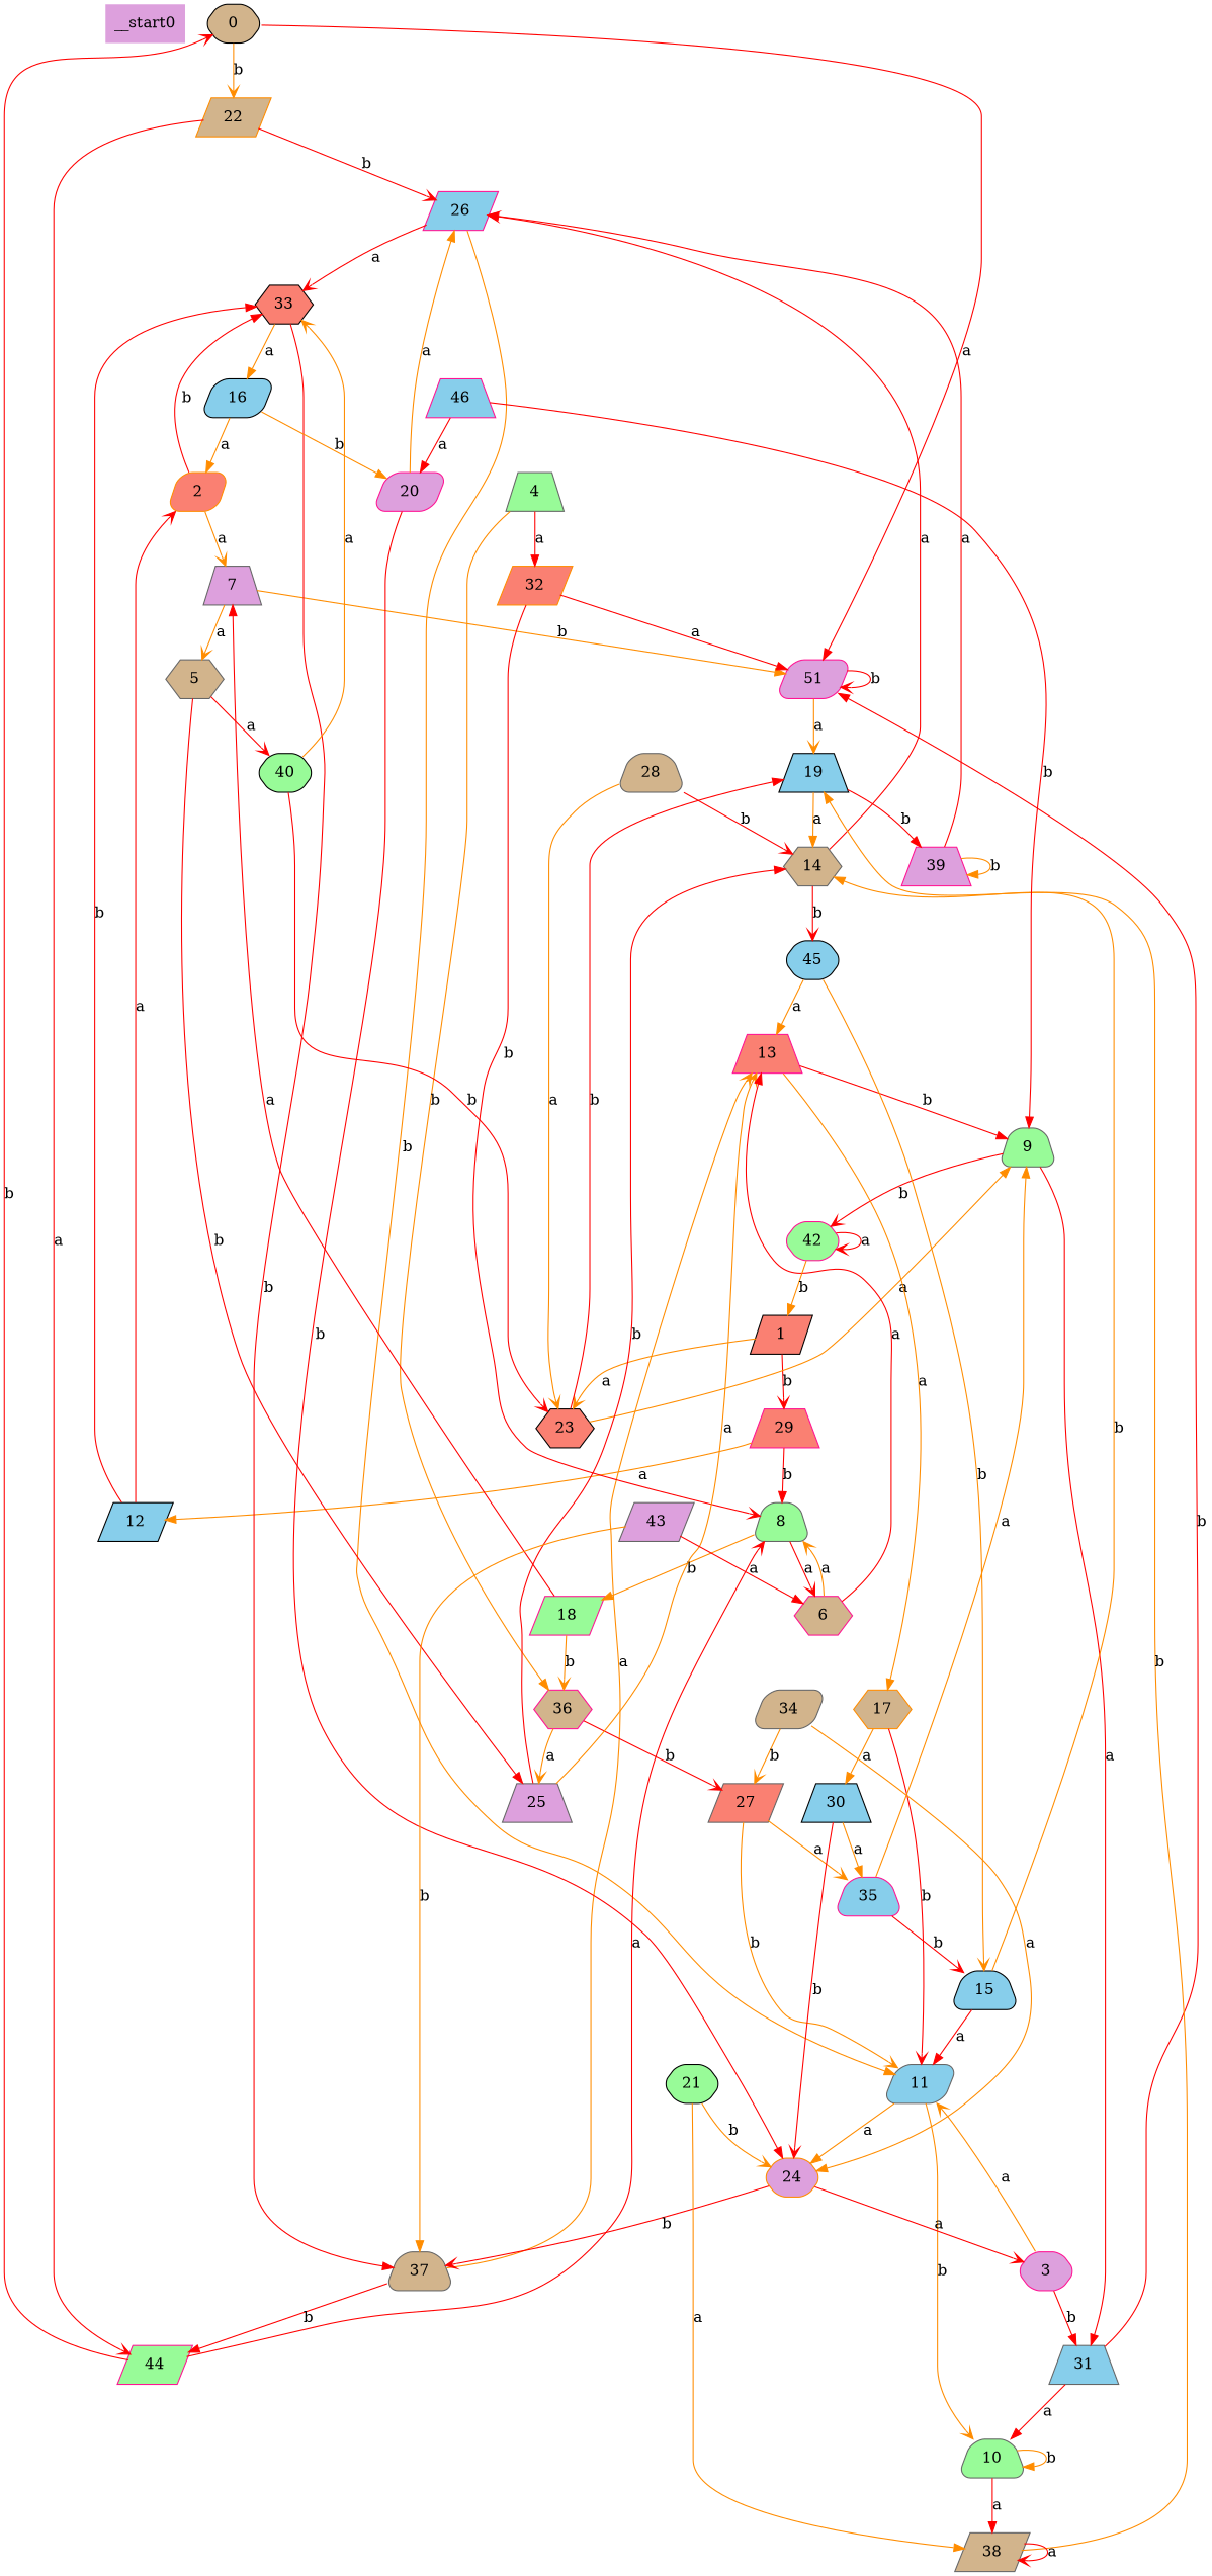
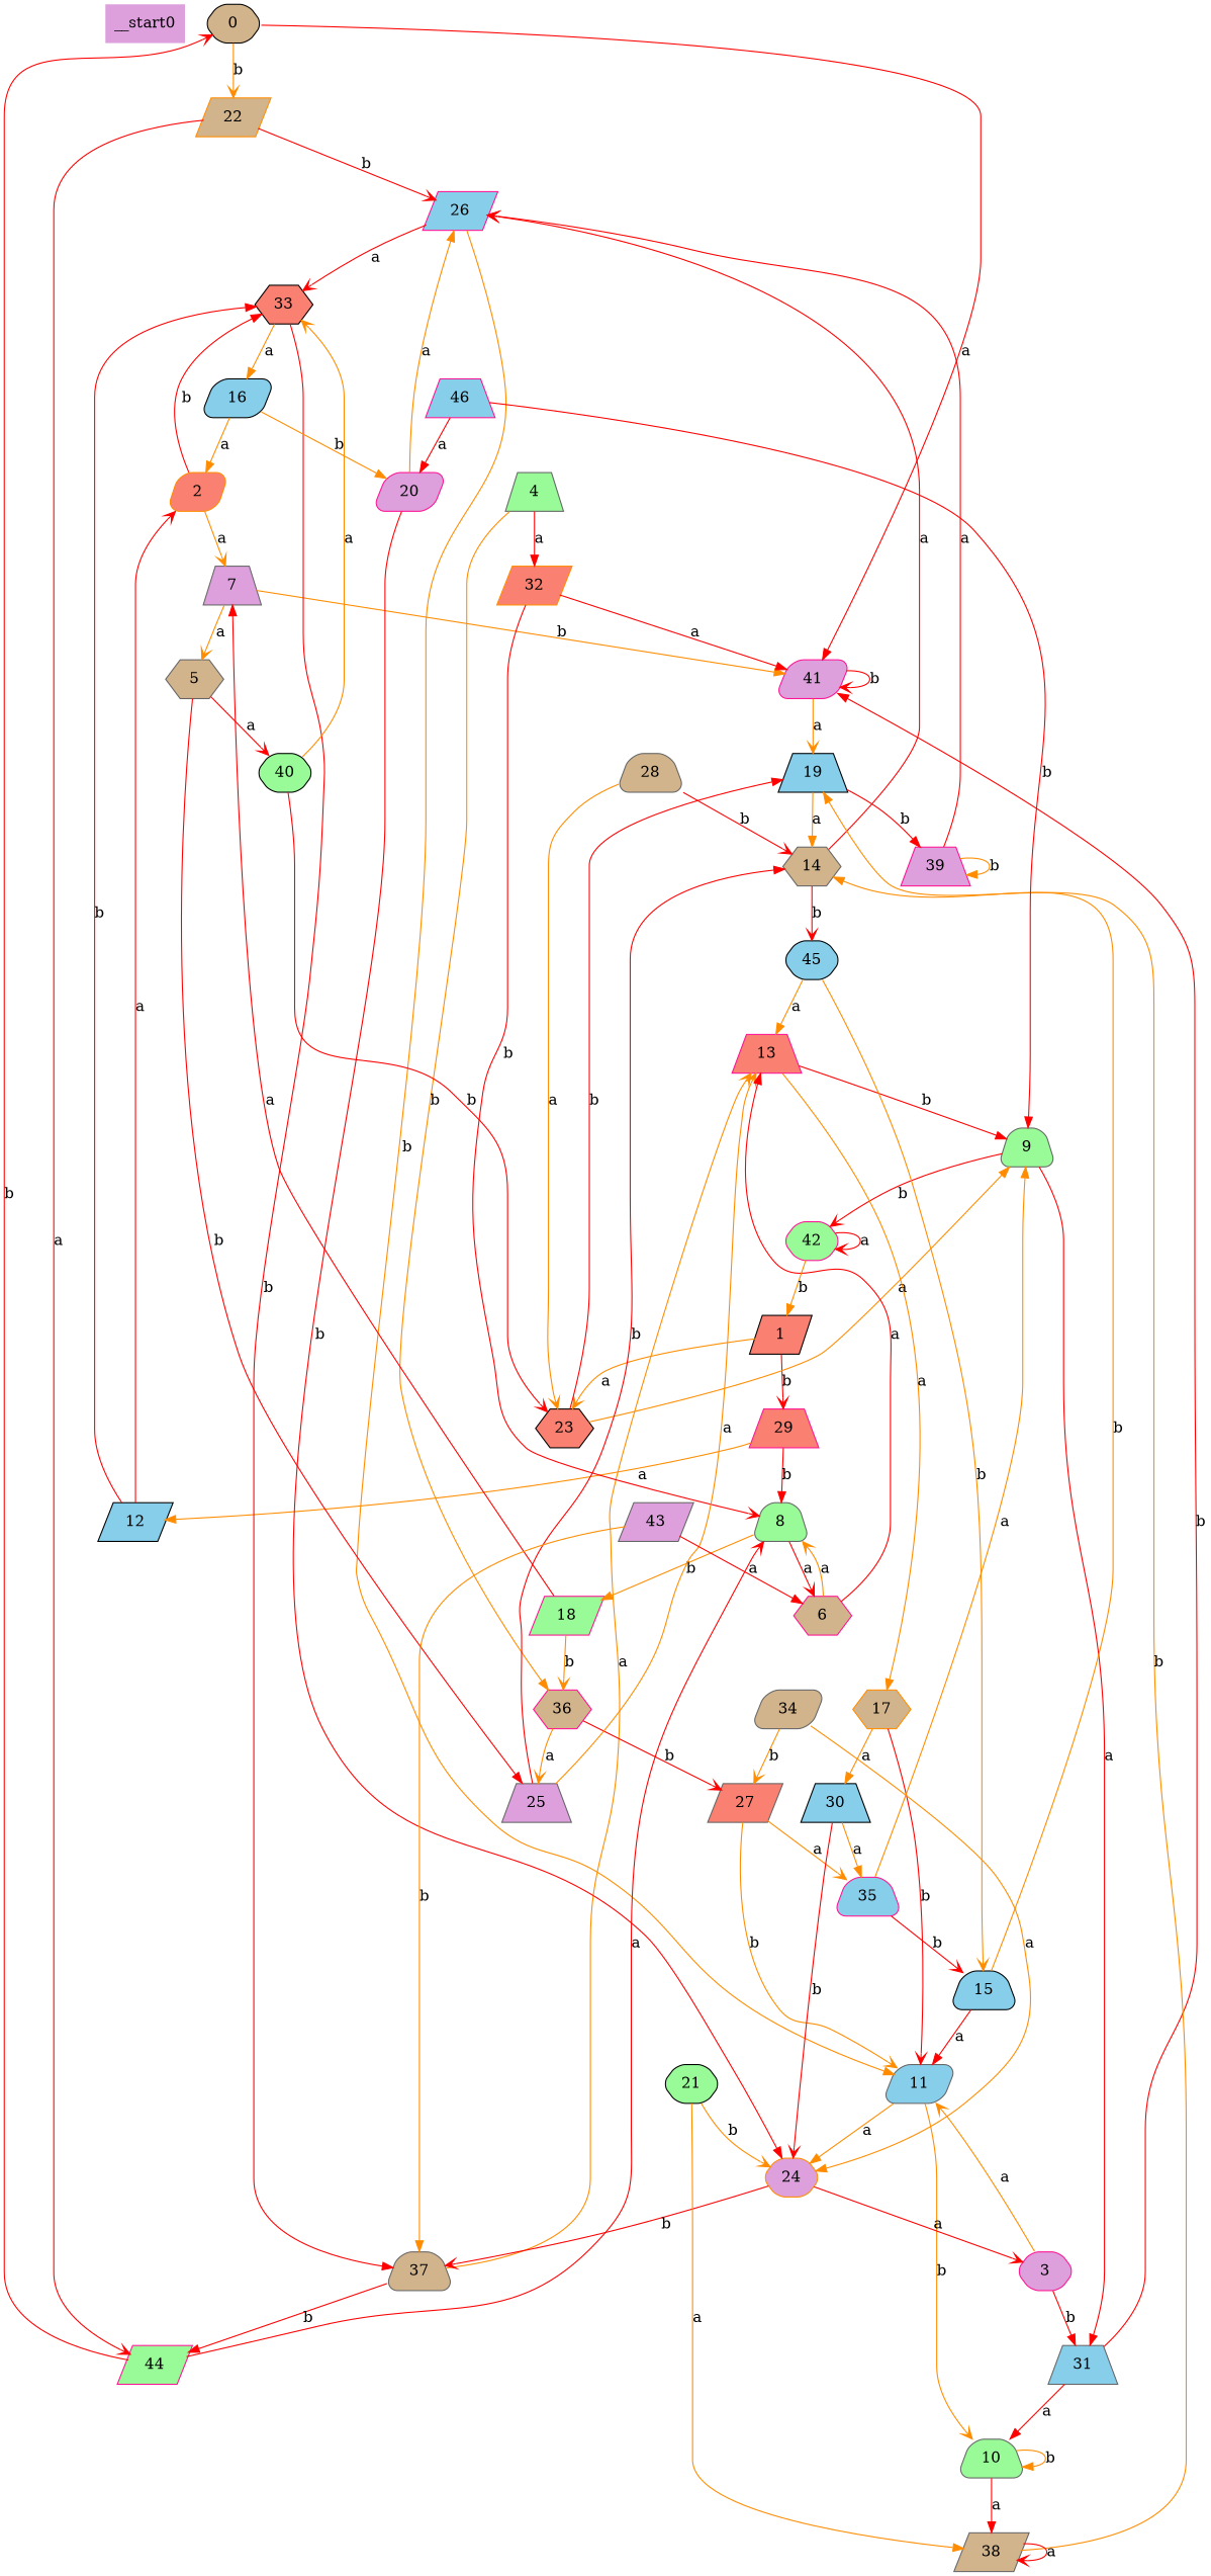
  digraph {
    rankdir=TB
    node [color=gray40 fillcolor=tan shape=trapezium style=filled]
    edge [arrowhead=normal color=red]
    __start0 [fillcolor=plum shape=none]
    n2 [color=black label=0 shape=hexagon style="rounded,filled"]
    n3 [color=darkorange label=22 shape=parallelogram]
-   n4 [color=deeppink fillcolor=plum label=51 shape=parallelogram style="rounded,filled"]
+   n4 [color=deeppink fillcolor=plum label=41 shape=parallelogram style="rounded,filled"]
    n5 [color=deeppink fillcolor=skyblue label=26 shape=parallelogram]
    n6 [color=deeppink fillcolor=palegreen label=44 shape=parallelogram]
    n7 [color=black fillcolor=skyblue label=19]
    n8 [color=black fillcolor=salmon label=1 shape=parallelogram]
    n9 [color=black fillcolor=salmon label=23 shape=hexagon]
    n10 [color=deeppink fillcolor=salmon label=29]
    n11 [fillcolor=palegreen label=9 style="rounded,filled"]
    n12 [fillcolor=palegreen label=8 style="rounded,filled"]
    n13 [color=black fillcolor=skyblue label=12 shape=parallelogram]
    n14 [color=darkorange fillcolor=salmon label=2 shape=parallelogram style="rounded,filled"]
    n15 [fillcolor=plum label=7]
    n16 [color=black fillcolor=salmon label=33 shape=hexagon]
    n17 [label=5 shape=hexagon]
    n18 [color=black fillcolor=skyblue label=16 shape=parallelogram style="rounded,filled"]
    n19 [label=37 style="rounded,filled"]
    n20 [color=deeppink fillcolor=plum label=3 shape=hexagon style="rounded,filled"]
    n21 [fillcolor=skyblue label=11 shape=parallelogram style="rounded,filled"]
    n22 [fillcolor=skyblue label=31]
    n23 [fillcolor=palegreen label=10 style="rounded,filled"]
    n24 [color=darkorange fillcolor=plum label=24 shape=hexagon style="rounded,filled"]
    n25 [fillcolor=palegreen label=4]
    n26 [color=darkorange fillcolor=salmon label=32 shape=parallelogram]
    n27 [color=deeppink label=36 shape=hexagon]
    n28 [fillcolor=plum label=25]
    n29 [fillcolor=salmon label=27 shape=parallelogram]
    n30 [color=black fillcolor=palegreen label=40 shape=hexagon style="rounded,filled"]
    n31 [color=deeppink fillcolor=salmon label=13]
    n32 [label=14 shape=hexagon]
    n33 [color=deeppink label=6 shape=hexagon]
    n34 [color=deeppink fillcolor=palegreen label=18 shape=parallelogram]
    n35 [color=darkorange label=17 shape=hexagon]
    n36 [color=deeppink fillcolor=palegreen label=42 shape=hexagon style="rounded,filled"]
    n37 [label=38 shape=parallelogram]
    n38 [color=black fillcolor=skyblue label=30]
    n39 [color=black fillcolor=skyblue label=45 shape=hexagon style="rounded,filled"]
    n40 [color=black fillcolor=skyblue label=15 style="rounded,filled"]
    n41 [color=deeppink fillcolor=plum label=20 shape=parallelogram style="rounded,filled"]
    n42 [color=deeppink fillcolor=skyblue label=35 style="rounded,filled"]
    n43 [color=deeppink fillcolor=plum label=39]
    n44 [color=black fillcolor=palegreen label=21 shape=hexagon style="rounded,filled"]
    n45 [label=28 style="rounded,filled"]
    n46 [label=34 shape=parallelogram style="rounded,filled"]
    n47 [fillcolor=plum label=43 shape=parallelogram]
    n48 [color=deeppink fillcolor=skyblue label=46]
    n2 -> n3 [arrowhead=vee color=darkorange label=b]
    n2 -> n4 [label=a]
    n3 -> n5 [arrowhead=vee label=b]
    n3 -> n6 [arrowhead=vee label=a]
    n4 -> n4 [arrowhead=vee label=b]
    n4 -> n7 [arrowhead=vee color=darkorange label=a]
    n5 -> n16 [arrowhead=vee label=a]
    n5 -> n21 [color=darkorange label=b]
    n6 -> n2 [arrowhead=vee label=b]
    n6 -> n12 [arrowhead=vee label=a]
    n7 -> n32 [color=darkorange label=a]
    n7 -> n43 [label=b]
    n8 -> n9 [arrowhead=vee color=darkorange label=a]
    n8 -> n10 [arrowhead=vee label=b]
    n9 -> n7 [label=b]
    n9 -> n11 [color=darkorange label=a]
    n10 -> n12 [label=b]
    n10 -> n13 [color=darkorange label=a]
    n11 -> n22 [label=a]
    n11 -> n36 [arrowhead=vee label=b]
    n12 -> n33 [arrowhead=vee label=a]
    n12 -> n34 [color=darkorange label=b]
    n13 -> n14 [arrowhead=vee label=a]
    n13 -> n16 [label=b]
    n14 -> n15 [arrowhead=vee color=darkorange label=a]
    n14 -> n16 [label=b]
    n15 -> n4 [color=darkorange label=b]
    n15 -> n17 [arrowhead=vee color=darkorange label=a]
    n16 -> n18 [color=darkorange label=a]
    n16 -> n19 [label=b]
    n17 -> n28 [label=b]
    n17 -> n30 [arrowhead=vee label=a]
    n18 -> n14 [color=darkorange label=a]
    n18 -> n41 [color=darkorange label=b]
    n19 -> n6 [label=b]
    n19 -> n31 [arrowhead=vee color=darkorange label=a]
    n20 -> n21 [arrowhead=vee color=darkorange label=a]
    n20 -> n22 [label=b]
    n21 -> n23 [arrowhead=vee color=darkorange label=b]
    n21 -> n24 [color=darkorange label=a]
    n22 -> n4 [label=b]
    n22 -> n23 [label=a]
    n23 -> n23 [color=darkorange label=b]
    n23 -> n37 [label=a]
    n24 -> n19 [arrowhead=vee label=b]
    n24 -> n20 [arrowhead=vee label=a]
    n25 -> n26 [label=a]
    n25 -> n27 [color=darkorange label=b]
    n26 -> n4 [label=a]
    n26 -> n12 [arrowhead=vee label=b]
    n27 -> n28 [arrowhead=vee color=darkorange label=a]
    n27 -> n29 [arrowhead=vee label=b]
    n28 -> n31 [arrowhead=vee color=darkorange label=a]
    n28 -> n32 [label=b]
    n29 -> n21 [arrowhead=vee color=darkorange label=b]
    n29 -> n42 [arrowhead=vee color=darkorange label=a]
    n30 -> n9 [arrowhead=vee label=b]
    n30 -> n16 [arrowhead=vee color=darkorange label=a]
    n31 -> n11 [label=b]
    n31 -> n35 [color=darkorange label=a]
    n32 -> n5 [arrowhead=vee label=a]
    n32 -> n39 [arrowhead=vee label=b]
    n33 -> n12 [arrowhead=vee color=darkorange label=a]
    n33 -> n31 [label=a]
    n34 -> n15 [label=a]
    n34 -> n27 [arrowhead=vee color=darkorange label=b]
    n35 -> n21 [arrowhead=vee label=b]
    n35 -> n38 [color=darkorange label=a]
    n36 -> n8 [color=darkorange label=b]
    n36 -> n36 [arrowhead=vee label=a]
    n37 -> n7 [color=darkorange label=b]
    n37 -> n37 [arrowhead=vee label=a]
    n38 -> n24 [arrowhead=vee label=b]
    n38 -> n42 [color=darkorange label=a]
    n39 -> n31 [color=darkorange label=a]
    n39 -> n40 [arrowhead=vee color=darkorange label=b]
    n40 -> n21 [label=a]
    n40 -> n32 [color=darkorange label=b]
    n41 -> n5 [color=darkorange label=a]
    n41 -> n24 [label=b]
    n42 -> n11 [color=darkorange label=a]
    n42 -> n40 [arrowhead=vee label=b]
-   n43 -> n5 [label=a]
+   n43 -> n5 [arrowhead=vee label=a]
    n43 -> n43 [color=darkorange label=b]
    n44 -> n24 [arrowhead=vee color=darkorange label=b]
    n44 -> n37 [color=darkorange label=a]
    n45 -> n9 [arrowhead=vee color=darkorange label=a]
    n45 -> n32 [arrowhead=vee label=b]
    n46 -> n24 [color=darkorange label=a]
    n46 -> n29 [arrowhead=vee color=darkorange label=b]
    n47 -> n19 [color=darkorange label=b]
    n47 -> n33 [label=a]
    n48 -> n11 [label=b]
    n48 -> n41 [label=a]
  }
